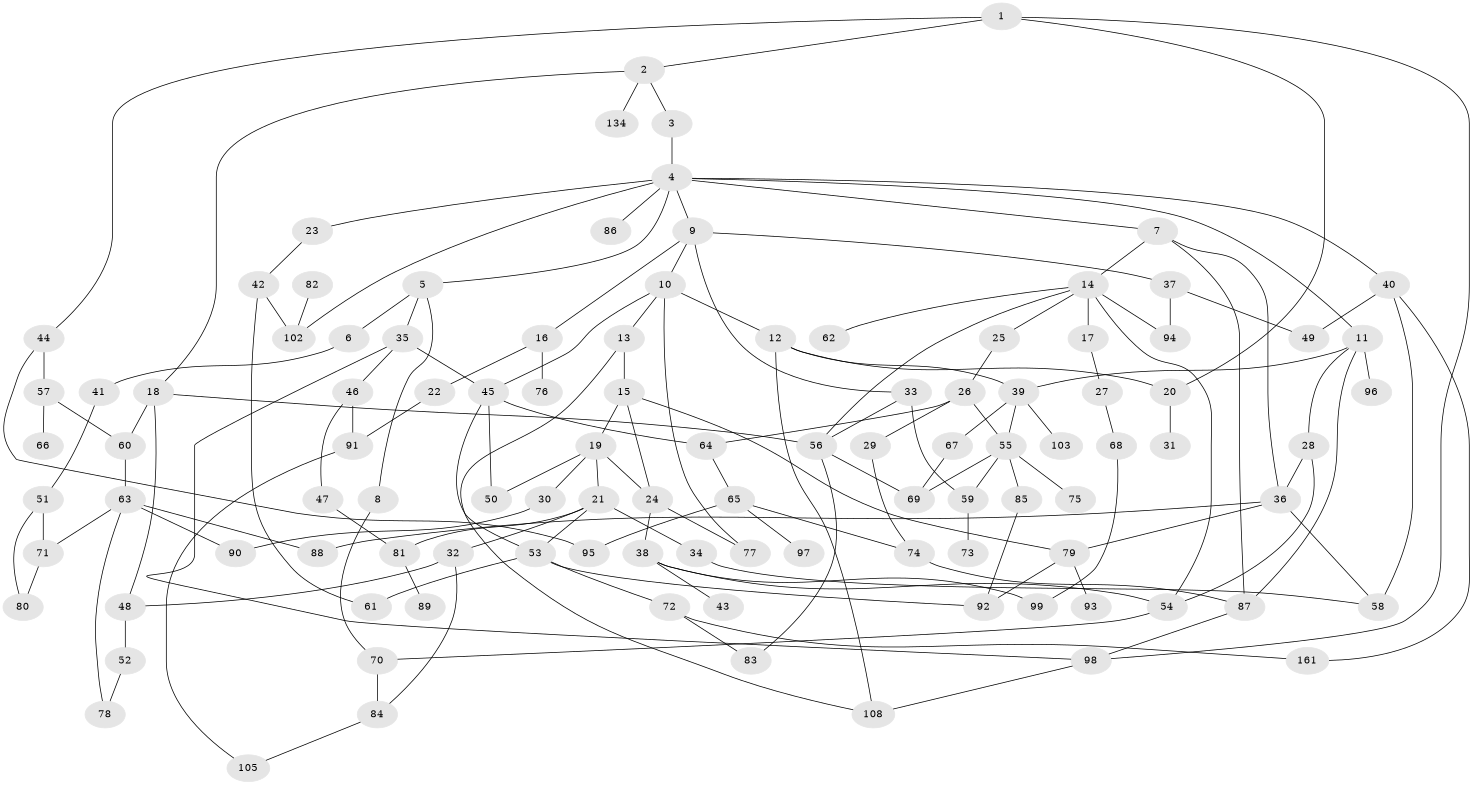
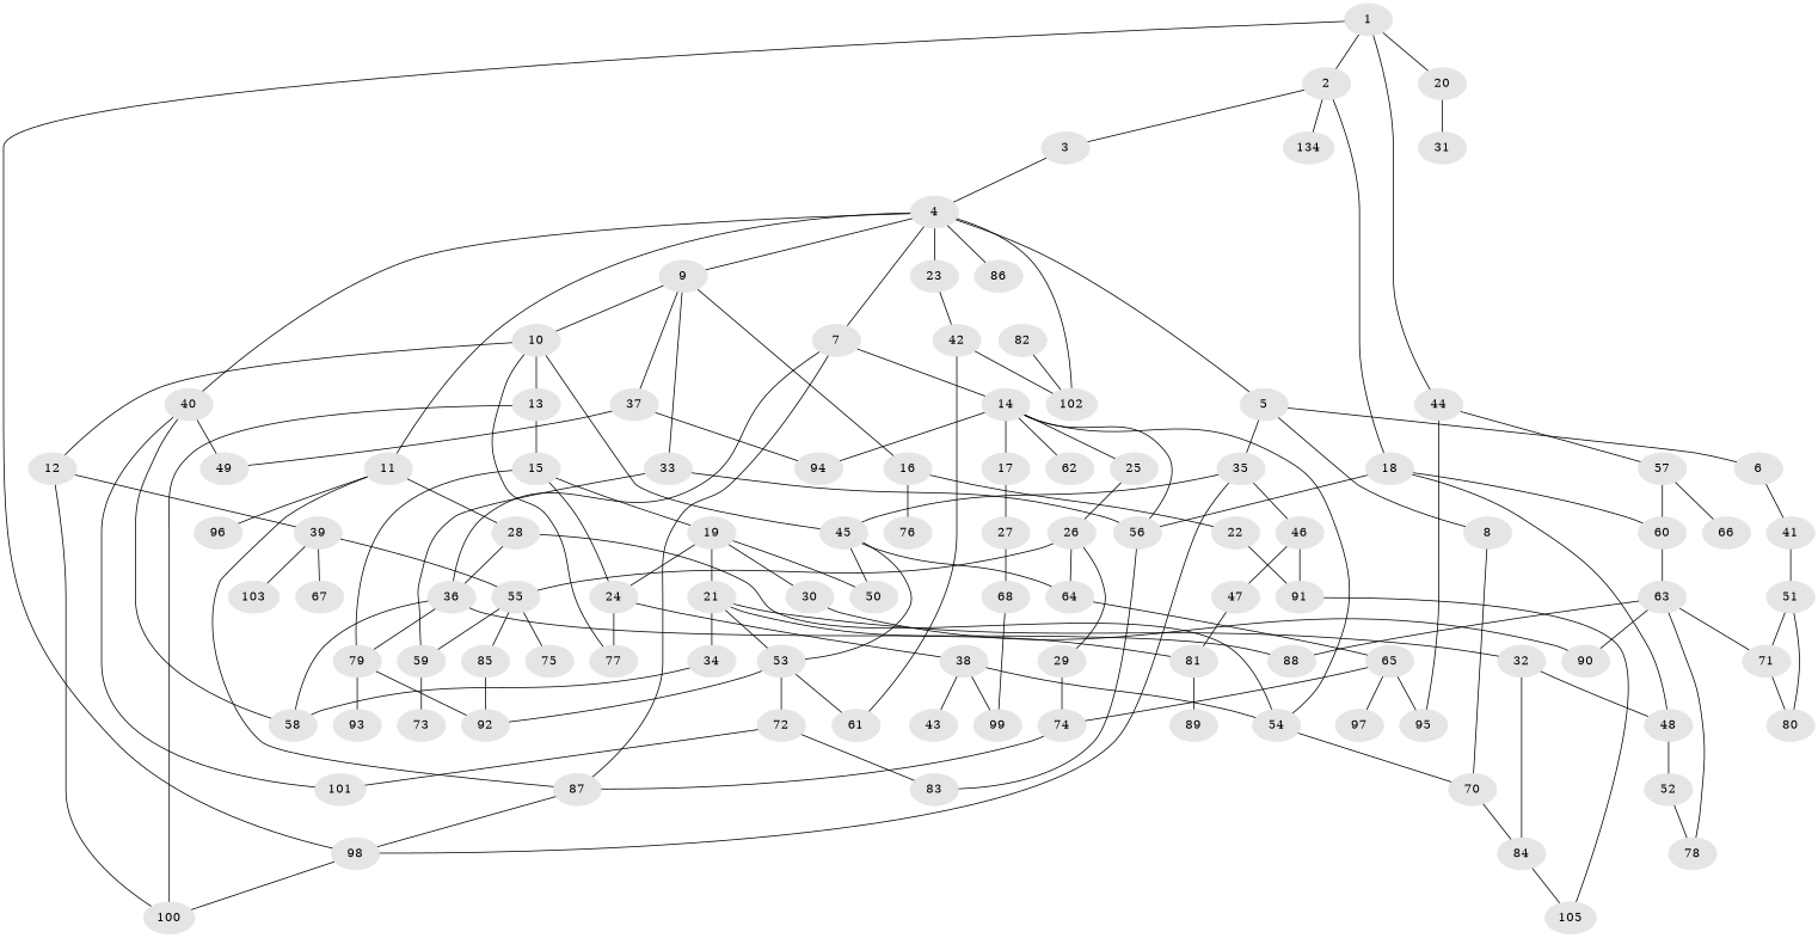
  graph {
    node [color=gray90 style=filled]
    1
    2
    20
    44
    98
    3
    18
    n8 [label=134]
    31
    57
    95
-   100 [label=108]
+   100
    4
    56
    48
    60
    5
    7
    9
    11
    23
    40
    86
    102
    6
    8
    35
    14
    36
    87
    10
    16
    33
    37
    28
    39
    96
    42
    58
    49
-   101 [label=161]
+   101
    41
    70
    45
    46
    51
    17
    25
    54
    62
    94
    79
    88
    84
    12
    13
    77
    22
    76
    59
    15
    50
    53
    64
    55
    67
    103
    19
    24
    27
    26
-   69
    83
    21
    30
    38
    92
    93
    91
    68
    52
    63
    32
    34
    81
    90
    82
    61
    72
    89
    105
    43
    99
    29
    74
    75
    85
    65
    73
    47
    71
    80
    66
    78
    97
    1 -- 2
    1 -- 20
    1 -- 44
    1 -- 98
    2 -- 3
    2 -- 18
    2 -- n8
    20 -- 31
    44 -- 57
    44 -- 95
    98 -- 100
    3 -- 4
    18 -- 56
    18 -- 48
    18 -- 60
    57 -- 60
    57 -- 66
    4 -- 5
    4 -- 7
    4 -- 9
    4 -- 11
    4 -- 23
    4 -- 40
    4 -- 86
    4 -- 102
-   56 -- 69
    56 -- 83
    48 -- 52
    60 -- 63
    5 -- 6
    5 -- 8
    5 -- 35
    7 -- 14
    7 -- 36
    7 -- 87
    9 -- 10
    9 -- 16
    9 -- 33
    9 -- 37
    11 -- 87
    11 -- 28
-   11 -- 39
    11 -- 96
    23 -- 42
    40 -- 58
    40 -- 49
    40 -- 101
    6 -- 41
    8 -- 70
    35 -- 98
    35 -- 45
    35 -- 46
    14 -- 56
    14 -- 17
    14 -- 25
    14 -- 54
    14 -- 62
    14 -- 94
    36 -- 58
    36 -- 79
    36 -- 88
    87 -- 98
    10 -- 45
    10 -- 12
    10 -- 13
    10 -- 77
    16 -- 22
    16 -- 76
    33 -- 56
    33 -- 59
    37 -- 49
    37 -- 94
    28 -- 36
    28 -- 54
    39 -- 55
    39 -- 67
    39 -- 103
    42 -- 102
    42 -- 61
    41 -- 51
    70 -- 84
    45 -- 50
    45 -- 53
    45 -- 64
    46 -- 91
    46 -- 47
    51 -- 71
    51 -- 80
    17 -- 27
    25 -- 26
    54 -- 70
    79 -- 92
    79 -- 93
    84 -- 105
-   12 -- 20
    12 -- 100
    12 -- 39
    13 -- 100
    13 -- 15
    22 -- 91
    59 -- 73
    15 -- 79
    15 -- 19
    15 -- 24
    53 -- 92
    53 -- 61
    53 -- 72
    64 -- 65
    55 -- 59
-   55 -- 69
    55 -- 75
    55 -- 85
-   67 -- 69
    19 -- 50
    19 -- 24
    19 -- 21
    19 -- 30
    24 -- 77
    24 -- 38
    27 -- 68
    26 -- 64
    26 -- 55
    26 -- 29
    21 -- 53
    21 -- 32
    21 -- 34
    21 -- 81
    30 -- 90
    38 -- 54
    38 -- 43
    38 -- 99
    91 -- 105
    68 -- 99
    52 -- 78
    63 -- 88
    63 -- 90
    63 -- 71
    63 -- 78
    32 -- 48
    32 -- 84
    34 -- 58
    81 -- 89
    82 -- 102
    72 -- 101
    72 -- 83
    29 -- 74
    74 -- 87
    85 -- 92
    65 -- 95
    65 -- 74
    65 -- 97
    47 -- 81
    71 -- 80
  }
